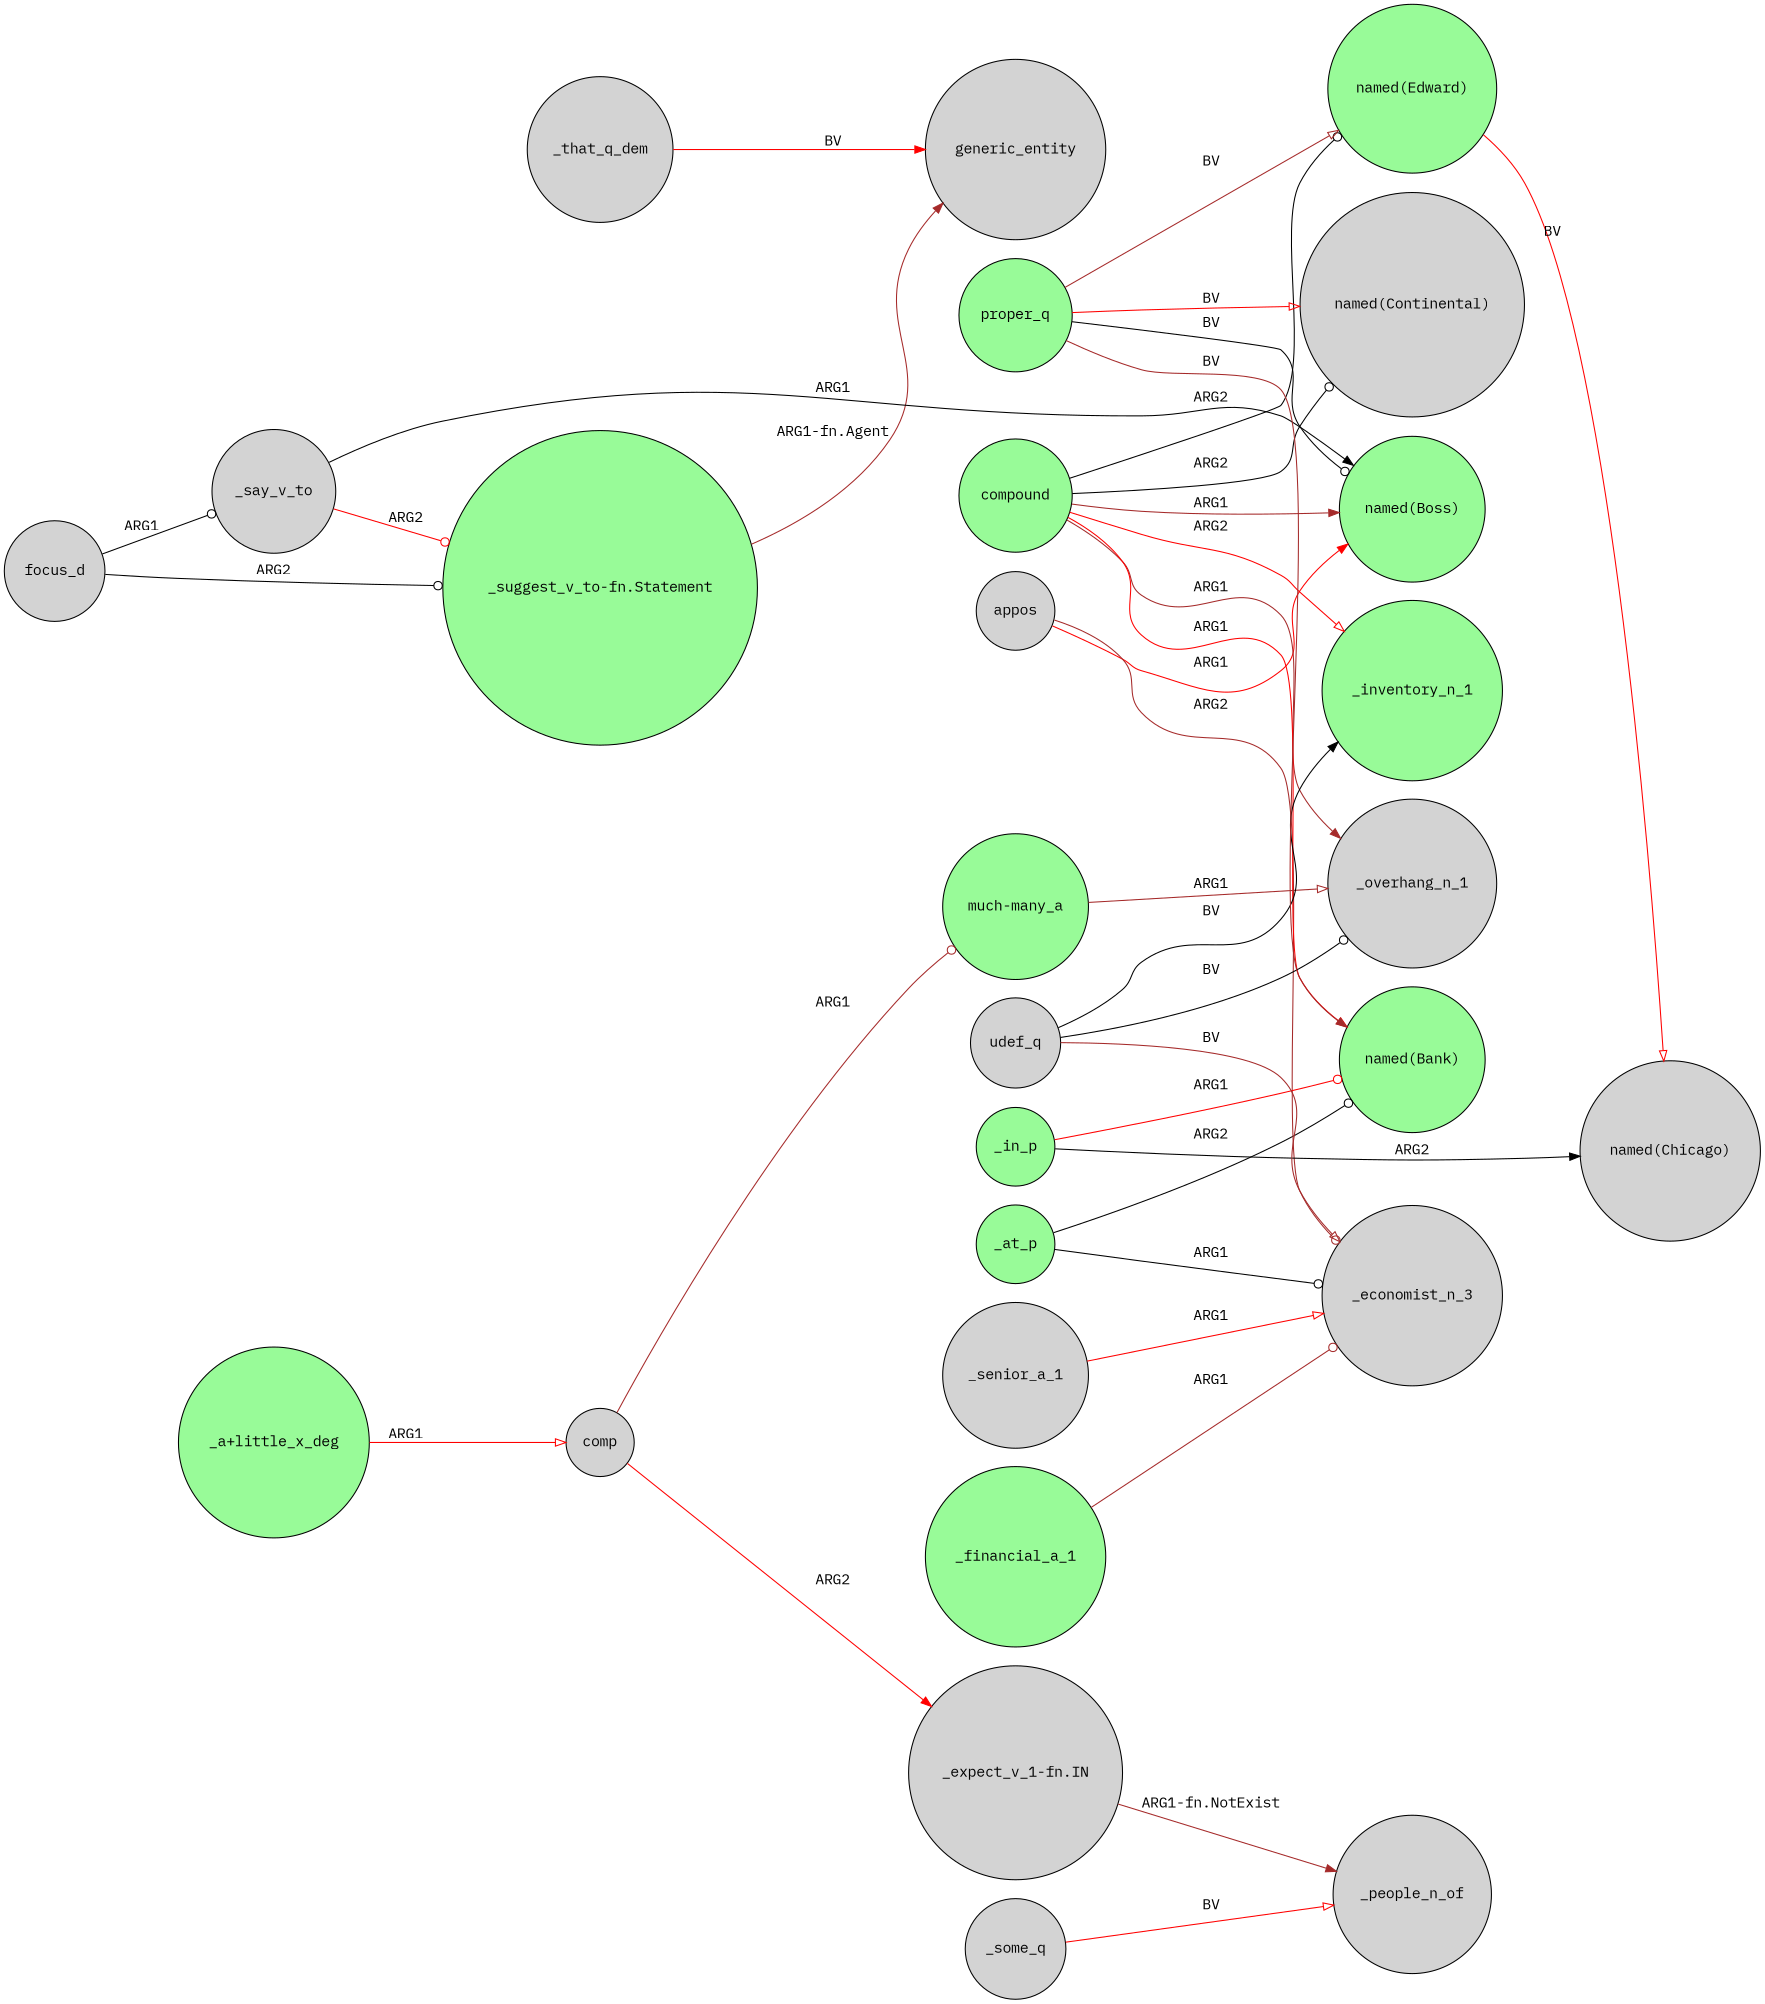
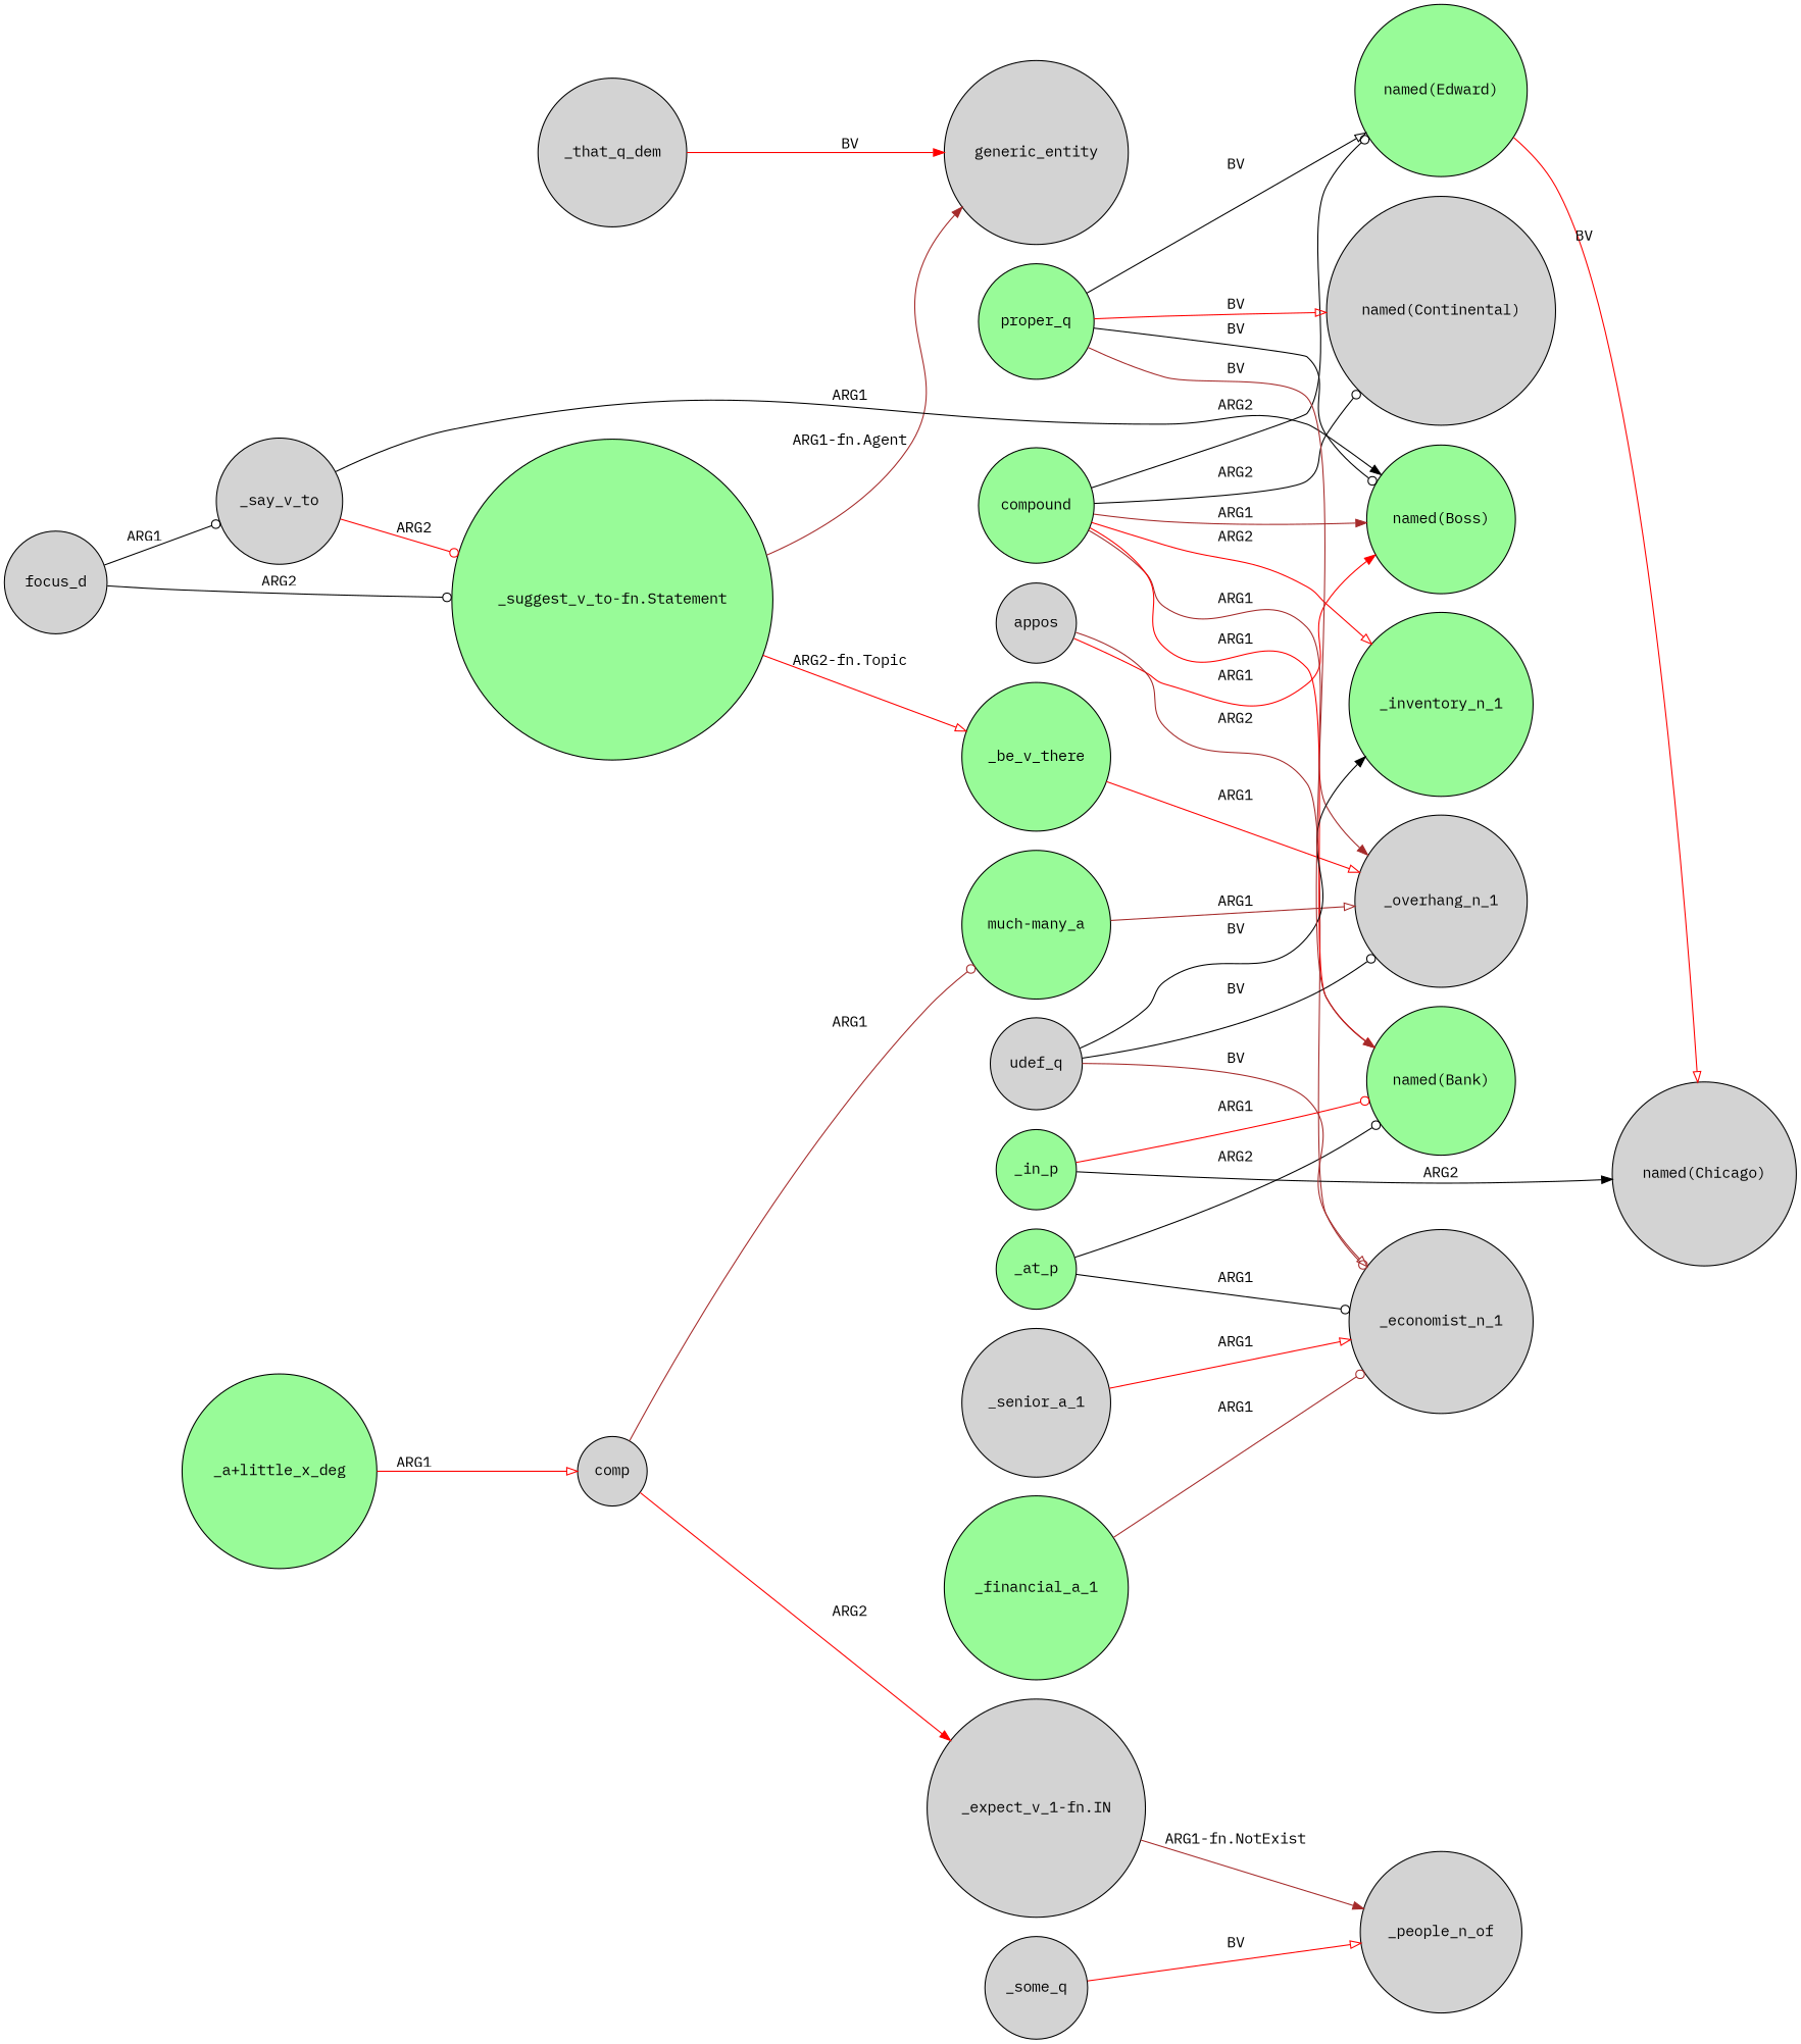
  digraph {
    fontname="IBM Plex Mono"
    rankdir=LR
    node [fillcolor=lightgrey fontname="IBM Plex Mono" shape=circle style=filled]
    edge [arrowhead=odot color=red fontname="IBM Plex Mono"]
    "_suggest_v_to-fn.Statement" [fillcolor=palegreen]
    focus_d
    _say_v_to
    generic_entity
+   _be_v_there [fillcolor=palegreen]
    "named(Boss)" [fillcolor=palegreen]
    _overhang_n_1
    _at_p [fillcolor=palegreen]
    "named(Bank)" [fillcolor=palegreen]
-   _economist_n_1 [label=_economist_n_3]
+   _economist_n_1
    appos
    compound [fillcolor=palegreen]
    "named(Continental)"
    _inventory_n_1 [fillcolor=palegreen]
    "named(Edward)" [fillcolor=palegreen]
    "named(Chicago)"
    comp
    "_expect_v_1-fn.IN"
    "much-many_a" [fillcolor=palegreen]
    _people_n_of
    _that_q_dem
    _in_p [fillcolor=palegreen]
    udef_q
    _financial_a_1 [fillcolor=palegreen]
    proper_q [fillcolor=palegreen]
    _some_q
    _senior_a_1
    "_a+little_x_deg" [fillcolor=palegreen]
    "_suggest_v_to-fn.Statement" -> generic_entity [arrowhead=normal color=brown label="ARG1-fn.Agent"]
+   "_suggest_v_to-fn.Statement" -> _be_v_there [arrowhead=onormal label="ARG2-fn.Topic"]
    focus_d -> "_suggest_v_to-fn.Statement" [color=black label=ARG2]
    focus_d -> _say_v_to [color=black label=ARG1]
    _say_v_to -> "_suggest_v_to-fn.Statement" [label=ARG2]
    _say_v_to -> "named(Boss)" [arrowhead=normal color=black label=ARG1]
+   _be_v_there -> _overhang_n_1 [arrowhead=onormal label=ARG1]
    _at_p -> "named(Bank)" [color=black label=ARG2]
    _at_p -> _economist_n_1 [color=black label=ARG1]
    appos -> "named(Boss)" [arrowhead=normal label=ARG1]
    appos -> _economist_n_1 [color=brown label=ARG2]
    compound -> "named(Boss)" [arrowhead=normal color=brown label=ARG1]
    compound -> _overhang_n_1 [arrowhead=normal color=brown label=ARG1]
    compound -> "named(Bank)" [arrowhead=onormal label=ARG1]
    compound -> "named(Continental)" [color=black label=ARG2]
    compound -> _inventory_n_1 [arrowhead=onormal label=ARG2]
    compound -> "named(Edward)" [color=black label=ARG2]
    "named(Edward)" -> "named(Chicago)" [arrowhead=onormal label=BV]
    comp -> "_expect_v_1-fn.IN" [arrowhead=normal label=ARG2]
    comp -> "much-many_a" [color=brown label=ARG1]
    "_expect_v_1-fn.IN" -> _people_n_of [arrowhead=normal color=brown label="ARG1-fn.NotExist"]
    "much-many_a" -> _overhang_n_1 [arrowhead=onormal color=brown label=ARG1]
    _that_q_dem -> generic_entity [arrowhead=normal label=BV]
    _in_p -> "named(Bank)" [label=ARG1]
    _in_p -> "named(Chicago)" [arrowhead=normal color=black label=ARG2]
    udef_q -> _overhang_n_1 [color=black label=BV]
    udef_q -> _economist_n_1 [arrowhead=onormal color=brown label=BV]
    udef_q -> _inventory_n_1 [arrowhead=normal color=black label=BV]
    _financial_a_1 -> _economist_n_1 [color=brown label=ARG1]
    proper_q -> "named(Boss)" [color=black label=BV]
    proper_q -> "named(Bank)" [arrowhead=normal color=brown label=BV]
    proper_q -> "named(Continental)" [arrowhead=onormal label=BV]
-   proper_q -> "named(Edward)" [arrowhead=onormal color=brown label=BV]
+   proper_q -> "named(Edward)" [arrowhead=onormal color=black label=BV]
    _some_q -> _people_n_of [arrowhead=onormal label=BV]
    _senior_a_1 -> _economist_n_1 [arrowhead=onormal label=ARG1]
    "_a+little_x_deg" -> comp [arrowhead=onormal label=ARG1]
  }
